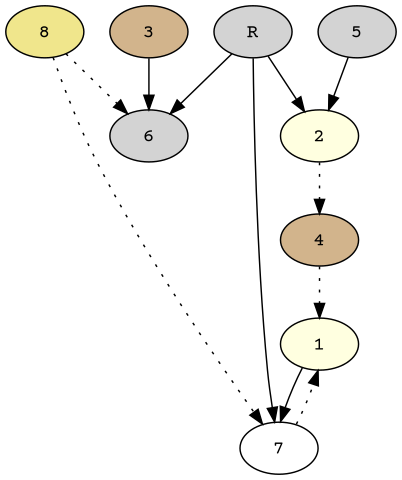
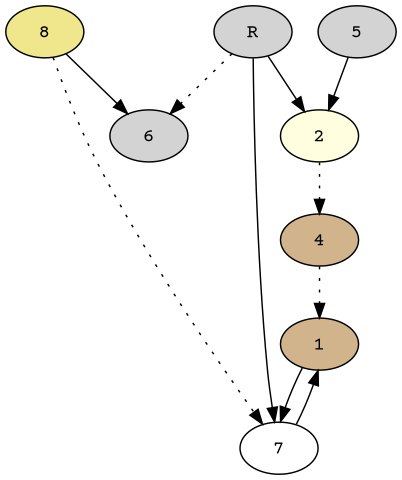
  digraph {
    fontname="Courier Prime"
    node [fillcolor=lightgrey fontname="Courier Prime" style=filled]
    edge [fontname="Courier Prime" style=solid]
-   1 [fillcolor=lightyellow]
+   1 [fillcolor=tan]
    7 [fillcolor=white]
    2 [fillcolor=lightyellow]
    4 [fillcolor=tan]
-   3 [fillcolor=tan]
    6
    5
    8 [fillcolor=khaki]
    R
    1 -> 7
-   7 -> 1 [style=dotted]
+   7 -> 1
    2 -> 4 [style=dotted]
    4 -> 1 [style=dotted]
-   3 -> 6
    5 -> 2
    8 -> 7 [style=dotted]
-   8 -> 6 [style=dotted]
+   8 -> 6
    R -> 7
    R -> 2
-   R -> 6
+   R -> 6 [style=dotted]
  }
